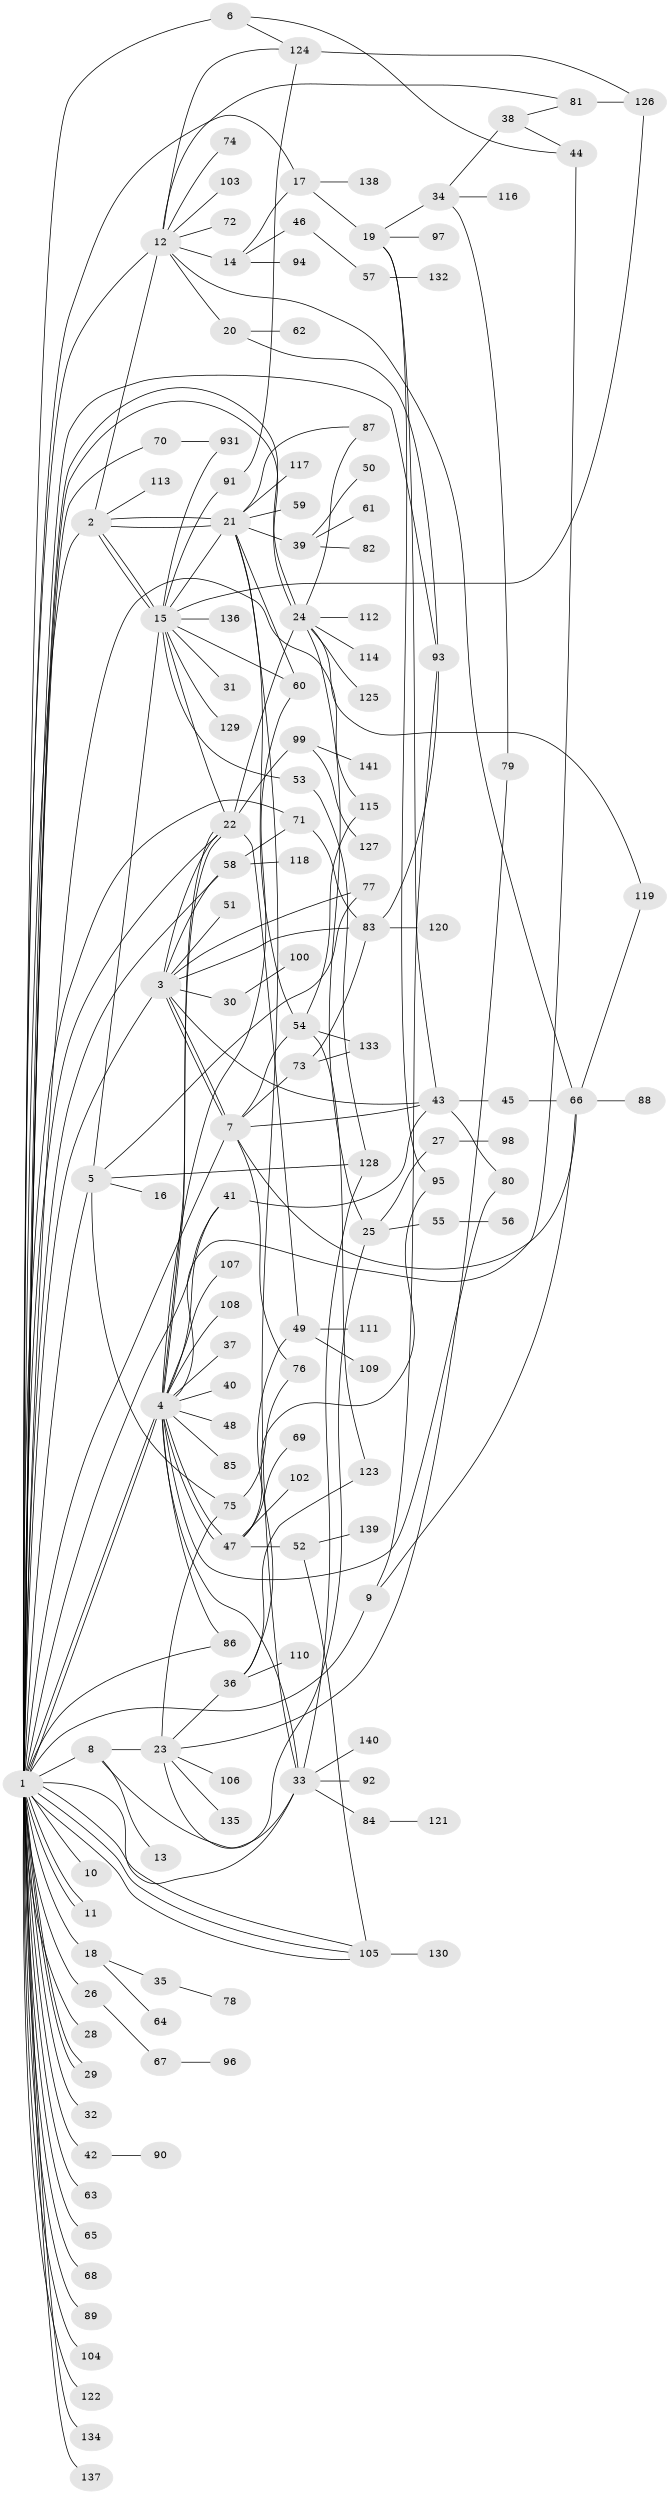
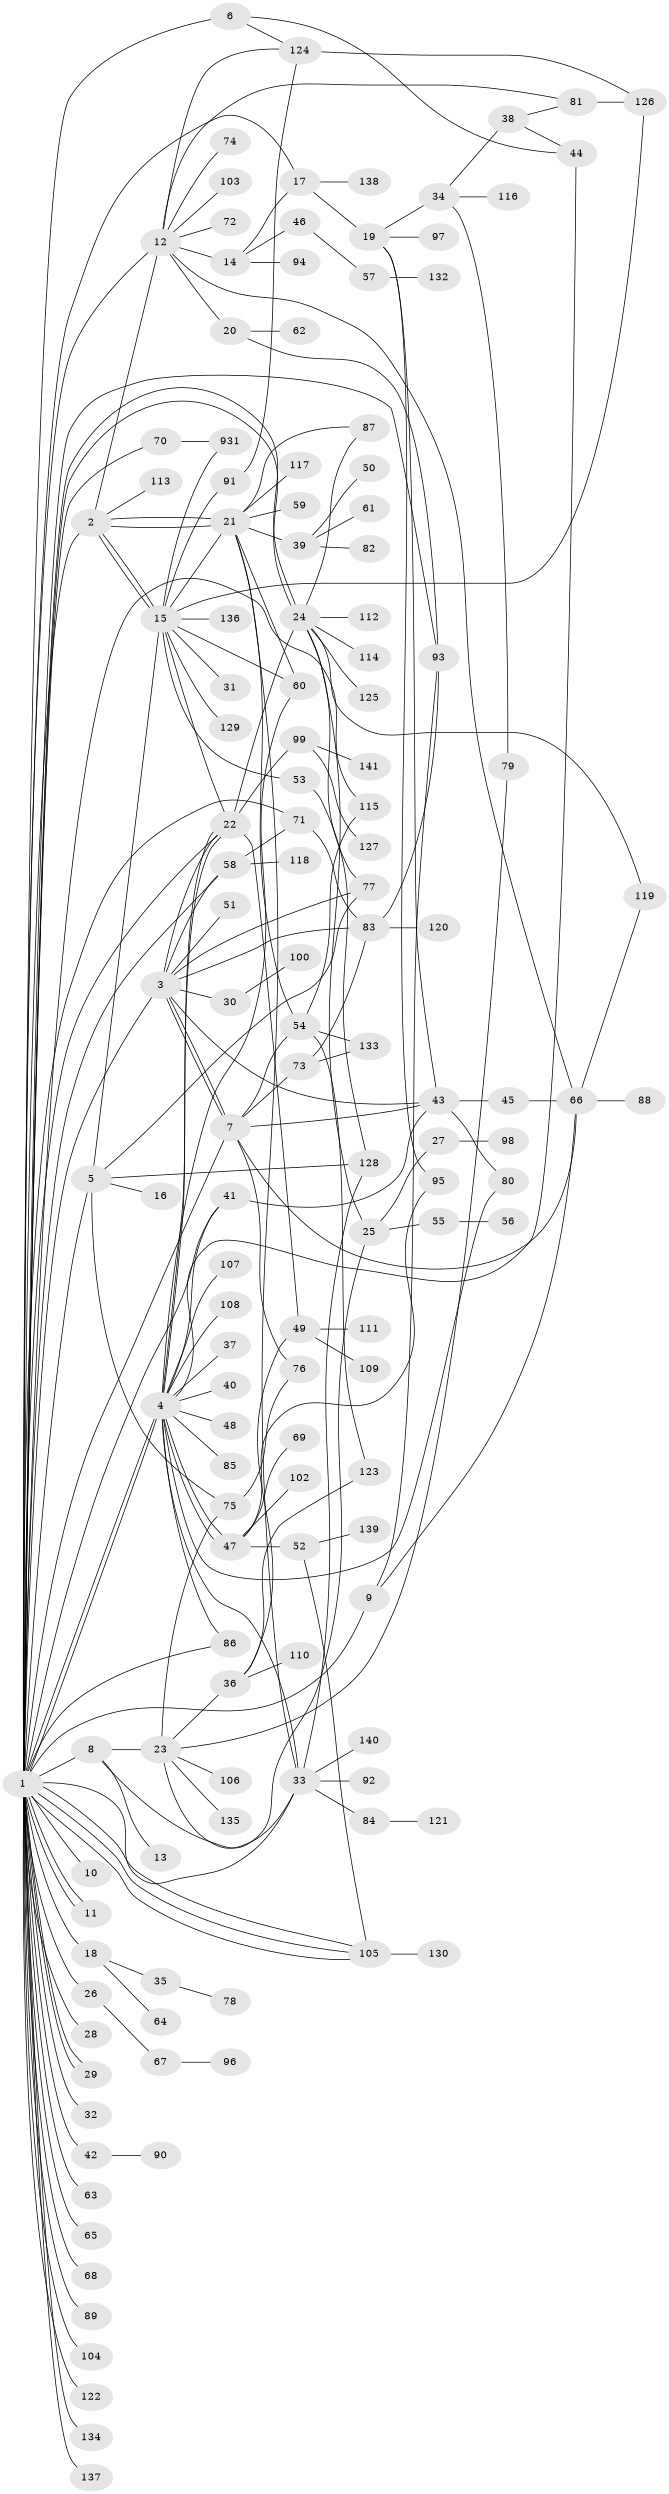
  graph {
    rankdir=LR
    node [color=gray90 style=filled]
    1
    2
    3
    4
    5
    6
    7
    8
    9
    10
    11
    12
    17
    18
    22
    24
    26
    28
    29
    32
    33
    41
    42
    58
    63
    65
    68
    70
    71
    86
    89
    93
    104
    105
    115
    122
    134
    137
    15
    21
    113
    30
    43
    51
    77
    83
    37
    40
    44
    47
    48
    60
    80
    85
    107
    108
    16
    75
    128
    124
    54
    66
    73
    76
    13
    23
    25
    14
    20
    72
    74
    81
    103
    19
    138
    35
    64
    49
    99
    87
    112
    114
    119
    125
    67
    84
    92
    140
    90
    118
    n91 [label=931]
    130
    31
    53
    91
    126
    129
    136
    39
    59
    117
    100
    45
    120
    95
    52
    69
    102
    123
    133
    88
    36
    79
    106
    135
    27
    55
    46
    94
    62
    57
    34
    97
    78
    38
    116
    50
    61
    82
    109
    111
    127
    141
    110
    98
    56
    96
    121
    132
    139
    1 -- 2
    1 -- 3
    1 -- 4
    1 -- 4
    1 -- 5
    1 -- 6
    1 -- 7
    1 -- 8
    1 -- 9
    1 -- 10
    1 -- 11
    1 -- 11
    1 -- 12
    1 -- 17
    1 -- 18
    1 -- 22
    1 -- 24
    1 -- 24
    1 -- 26
    1 -- 28
    1 -- 29
    1 -- 29
    1 -- 32
    1 -- 33
    1 -- 41
    1 -- 42
    1 -- 58
    1 -- 63
    1 -- 65
    1 -- 68
    1 -- 70
    1 -- 71
    1 -- 86
    1 -- 89
    1 -- 93
    1 -- 104
    1 -- 105
    1 -- 105
    1 -- 105
    1 -- 115
    1 -- 122
    1 -- 134
    1 -- 137
    2 -- 12
    2 -- 15
    2 -- 15
    2 -- 21
    2 -- 21
    2 -- 113
    3 -- 7
    3 -- 7
    3 -- 22
    3 -- 58
    3 -- 30
    3 -- 43
    3 -- 51
    3 -- 77
    3 -- 83
    4 -- 22
    4 -- 22
    4 -- 33
    4 -- 41
    4 -- 86
    4 -- 37
    4 -- 40
    4 -- 44
    4 -- 47
    4 -- 47
    4 -- 48
    4 -- 60
    4 -- 80
    4 -- 85
    4 -- 107
    4 -- 108
    5 -- 15
    5 -- 77
    5 -- 16
    5 -- 75
    5 -- 128
    6 -- 44
    6 -- 124
    7 -- 43
    7 -- 54
    7 -- 66
    7 -- 73
    7 -- 76
    8 -- 13
    8 -- 23
    8 -- 25
    9 -- 93
    9 -- 66
    12 -- 124
    12 -- 66
    12 -- 14
    12 -- 20
    12 -- 72
    12 -- 74
    12 -- 81
    12 -- 103
    17 -- 19
    17 -- 138
    18 -- 35
    18 -- 64
    22 -- 24
    22 -- 49
    22 -- 99
+   24 -- 77
    24 -- 25
    24 -- 87
    24 -- 112
    24 -- 114
    24 -- 119
    24 -- 125
    26 -- 67
    33 -- 128
    33 -- 84
    33 -- 92
    33 -- 140
    41 -- 43
    42 -- 90
    58 -- 71
    58 -- 118
    70 -- n91
    71 -- 83
    105 -- 130
    15 -- 22
    15 -- 21
    15 -- 60
    15 -- n91
    15 -- 31
    15 -- 53
    15 -- 91
    15 -- 126
    15 -- 129
    15 -- 136
    21 -- 33
    21 -- 60
    21 -- 54
    21 -- 87
    21 -- 39
    21 -- 59
    21 -- 117
    30 -- 100
    43 -- 80
    43 -- 45
    83 -- 93
    83 -- 120
    47 -- 95
    47 -- 52
    47 -- 69
    47 -- 102
    75 -- 76
    124 -- 126
    54 -- 115
    54 -- 123
    54 -- 133
    66 -- 119
    66 -- 88
    73 -- 83
    73 -- 133
    23 -- 33
    23 -- 75
    23 -- 36
    23 -- 79
    23 -- 106
    23 -- 135
    25 -- 27
    25 -- 55
    14 -- 17
    14 -- 46
    14 -- 94
    20 -- 93
    20 -- 62
    81 -- 126
    19 -- 43
    19 -- 95
    19 -- 34
    19 -- 97
    35 -- 78
    49 -- 109
    49 -- 111
    99 -- 127
    99 -- 141
    67 -- 96
    84 -- 121
    53 -- 128
    91 -- 124
    39 -- 50
    39 -- 61
    39 -- 82
    45 -- 66
    52 -- 105
    52 -- 139
    36 -- 49
    36 -- 123
    36 -- 110
    27 -- 98
    55 -- 56
    46 -- 57
    57 -- 132
    34 -- 79
    34 -- 38
    34 -- 116
    38 -- 44
    38 -- 81
  }
